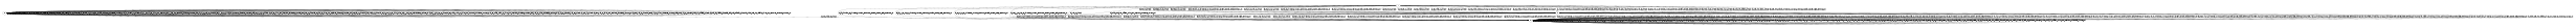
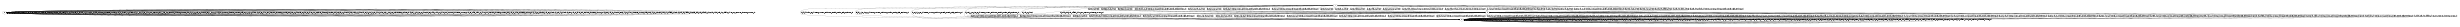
  digraph {
    fontname="Patrick Hand"
    node [fontname="Patrick Hand"]
    edge [fontname="Patrick Hand"]
    n1 [label=s0]
    n2 [label=s3]
    n3 [label=s1]
    n4 [label=s2]
    n1 -> n1 [label="att_error_rsp_pkt/empty"]
    n1 -> n1 [label="att_exchange_mtu_req_pkt/ATT_Exchange_MTU_Response|ATT_Hdr|BTLE|BTLE_DATA|L2CAP_Hdr"]
    n1 -> n1 [label="att_exchange_mtu_rsp_pkt/empty"]
    n1 -> n1 [label="att_find_information_req_pkt/ATT_Find_Information_Response|ATT_Hdr|BTLE|BTLE_DATA|L2CAP_Hdr"]
    n1 -> n1 [label="att_find_information_rsp_pkt/empty"]
    n1 -> n1 [label="att_find_by_type_value_req_pkt/ATT_Error_Response|ATT_Find_By_Type_Value_Response|ATT_Hdr|BTLE|BTLE_DATA|L2CAP_Hdr"]
    n1 -> n1 [label="att_find_by_type_value_rsp_pkt/empty"]
    n1 -> n1 [label="att_read_by_type_req_pkt/ATT_Error_Response|ATT_Hdr|BTLE|BTLE_DATA|L2CAP_Hdr"]
    n1 -> n1 [label="att_read_by_type_rsp_pkt/empty"]
    n1 -> n1 [label="att_read_req_pkt/ATT_Error_Response|ATT_Hdr|BTLE|BTLE_DATA|L2CAP_Hdr"]
    n1 -> n1 [label="att_read_rsp_pkt/empty"]
    n1 -> n1 [label="att_read_blob_req_pkt/ATT_Error_Response|ATT_Hdr|BTLE|BTLE_DATA|L2CAP_Hdr"]
    n1 -> n1 [label="att_read_blob_rsp_pkt/empty"]
    n1 -> n1 [label="att_read_multiple_rsp_pkt/empty"]
    n1 -> n1 [label="att_read_by_group_type_req_pkt/ATT_Hdr|ATT_Read_By_Group_Type_Response|BTLE|BTLE_DATA|L2CAP_Hdr"]
    n1 -> n1 [label="att_read_by_group_type_rsp_pkt/empty"]
    n1 -> n1 [label="att_read_multiple_variable_req_pkt/ATT_Error_Response|ATT_Hdr|BTLE|BTLE_DATA|L2CAP_Hdr"]
    n1 -> n1 [label="att_read_multiple_variable_rsp_pkt/ATT_Error_Response|ATT_Hdr|BTLE|BTLE_DATA|L2CAP_Hdr"]
    n1 -> n1 [label="att_write_req_pkt/ATT_Hdr|BTLE|BTLE_DATA|L2CAP_Hdr"]
    n1 -> n1 [label="att_write_rsp_pkt/empty"]
    n1 -> n1 [label="att_write_cmd_pkt/empty"]
    n1 -> n1 [label="att_signed_write_pkt/empty"]
    n1 -> n1 [label="att_prepare_write_req_pkt/ATT_Error_Response|ATT_Hdr|BTLE|BTLE_DATA|L2CAP_Hdr"]
    n1 -> n1 [label="att_prepare_write_rsp_pkt/empty"]
    n1 -> n1 [label="att_execute_write_req_pkt/ATT_Hdr|BTLE|BTLE_DATA|L2CAP_Hdr"]
    n1 -> n1 [label="att_execute_write_rsp_pkt/empty"]
    n1 -> n1 [label="att_handle_value_notification_pkt/empty"]
    n1 -> n1 [label="att_handle_value_indication_pkt/empty"]
    n1 -> n1 [label="att_handle_value_confirmation_pkt/empty"]
    n1 -> n1 [label="att_multiple_handle_value_notification_pkt/ATT_Error_Response|ATT_Hdr|BTLE|BTLE_DATA|L2CAP_Hdr"]
-   n1 -> n2 [label="att_read_multiple_req_pkt/empty"]
    n2 -> n2 [label="att_error_rsp_pkt/empty"]
    n2 -> n2 [label="att_exchange_mtu_req_pkt/empty"]
    n2 -> n2 [label="att_exchange_mtu_rsp_pkt/empty"]
    n2 -> n2 [label="att_find_information_req_pkt/empty"]
    n2 -> n2 [label="att_find_information_rsp_pkt/empty"]
    n2 -> n2 [label="att_find_by_type_value_req_pkt/empty"]
    n2 -> n2 [label="att_find_by_type_value_rsp_pkt/empty"]
    n2 -> n2 [label="att_read_by_type_req_pkt/empty"]
    n2 -> n2 [label="att_read_by_type_rsp_pkt/empty"]
    n2 -> n2 [label="att_read_req_pkt/empty"]
    n2 -> n2 [label="att_read_rsp_pkt/empty"]
    n2 -> n2 [label="att_read_blob_req_pkt/empty"]
    n2 -> n2 [label="att_read_blob_rsp_pkt/empty"]
    n2 -> n2 [label="att_read_multiple_req_pkt/empty"]
    n2 -> n2 [label="att_read_multiple_rsp_pkt/empty"]
    n2 -> n2 [label="att_read_by_group_type_req_pkt/empty"]
    n2 -> n2 [label="att_read_by_group_type_rsp_pkt/empty"]
    n2 -> n2 [label="att_read_multiple_variable_req_pkt/ATT_Error_Response|ATT_Hdr|BTLE|BTLE_DATA|L2CAP_Hdr"]
    n2 -> n2 [label="att_read_multiple_variable_rsp_pkt/ATT_Error_Response|ATT_Hdr|BTLE|BTLE_DATA|L2CAP_Hdr"]
    n2 -> n2 [label="att_write_req_pkt/empty"]
    n2 -> n2 [label="att_write_rsp_pkt/empty"]
    n2 -> n2 [label="att_write_cmd_pkt/empty"]
    n2 -> n2 [label="att_signed_write_pkt/empty"]
    n2 -> n2 [label="att_prepare_write_req_pkt/empty"]
    n2 -> n2 [label="att_prepare_write_rsp_pkt/empty"]
    n2 -> n2 [label="att_execute_write_req_pkt/empty"]
    n2 -> n2 [label="att_execute_write_rsp_pkt/empty"]
    n2 -> n2 [label="att_handle_value_notification_pkt/empty"]
    n2 -> n2 [label="att_handle_value_indication_pkt/empty"]
    n2 -> n2 [label="att_handle_value_confirmation_pkt/empty"]
    n2 -> n2 [label="att_multiple_handle_value_notification_pkt/ATT_Error_Response|ATT_Hdr|BTLE|BTLE_DATA|L2CAP_Hdr"]
    n3 -> n2 [label="att_find_information_req_pkt/BTLE|BTLE_DATA|L2CAP_CmdHdr|L2CAP_Connection_Parameter_Update_Request|L2CAP_Hdr"]
    n3 -> n2 [label="att_find_by_type_value_req_pkt/BTLE|BTLE_DATA|L2CAP_CmdHdr|L2CAP_Connection_Parameter_Update_Request|L2CAP_Hdr"]
    n3 -> n2 [label="att_read_by_type_req_pkt/BTLE|BTLE_DATA|L2CAP_CmdHdr|L2CAP_Connection_Parameter_Update_Request|L2CAP_Hdr"]
    n3 -> n2 [label="att_read_by_group_type_req_pkt/BTLE|BTLE_DATA|L2CAP_CmdHdr|L2CAP_Connection_Parameter_Update_Request|L2CAP_Hdr"]
    n3 -> n2 [label="att_write_rsp_pkt/empty"]
    n3 -> n2 [label="att_multiple_handle_value_notification_pkt/ATT_Error_Response|ATT_Hdr|BTLE|BTLE_DATA|L2CAP_Hdr"]
    n3 -> n4 [label="att_error_rsp_pkt/empty"]
    n3 -> n4 [label="att_exchange_mtu_req_pkt/empty"]
    n3 -> n4 [label="att_exchange_mtu_rsp_pkt/empty"]
    n3 -> n4 [label="att_find_information_rsp_pkt/BTLE|BTLE_DATA|L2CAP_CmdHdr|L2CAP_Connection_Parameter_Update_Request|L2CAP_Hdr"]
    n3 -> n4 [label="att_find_by_type_value_rsp_pkt/empty"]
    n3 -> n4 [label="att_read_by_type_rsp_pkt/empty"]
    n3 -> n4 [label="att_read_req_pkt/BTLE|BTLE_DATA|L2CAP_CmdHdr|L2CAP_Connection_Parameter_Update_Request|L2CAP_Hdr"]
    n3 -> n4 [label="att_read_rsp_pkt/BTLE|BTLE_DATA|L2CAP_CmdHdr|L2CAP_Connection_Parameter_Update_Request|L2CAP_Hdr"]
    n3 -> n4 [label="att_read_blob_req_pkt/empty"]
    n3 -> n4 [label="att_read_blob_rsp_pkt/empty"]
    n3 -> n4 [label="att_read_multiple_req_pkt/empty"]
    n3 -> n4 [label="att_read_multiple_rsp_pkt/empty"]
    n3 -> n4 [label="att_read_by_group_type_rsp_pkt/empty"]
    n3 -> n4 [label="att_read_multiple_variable_req_pkt/ATT_Error_Response|ATT_Hdr|BTLE|BTLE_DATA|L2CAP_Hdr"]
    n3 -> n4 [label="att_read_multiple_variable_rsp_pkt/ATT_Error_Response|ATT_Hdr|BTLE|BTLE_DATA|L2CAP_Hdr"]
    n3 -> n4 [label="att_write_req_pkt/BTLE|BTLE_DATA|L2CAP_CmdHdr|L2CAP_Connection_Parameter_Update_Request|L2CAP_Hdr"]
    n3 -> n4 [label="att_write_cmd_pkt/empty"]
    n3 -> n4 [label="att_signed_write_pkt/empty"]
    n3 -> n4 [label="att_prepare_write_req_pkt/empty"]
    n3 -> n4 [label="att_prepare_write_rsp_pkt/BTLE|BTLE_DATA|L2CAP_CmdHdr|L2CAP_Connection_Parameter_Update_Request|L2CAP_Hdr"]
    n3 -> n4 [label="att_execute_write_req_pkt/empty"]
    n3 -> n4 [label="att_execute_write_rsp_pkt/empty"]
    n3 -> n4 [label="att_handle_value_notification_pkt/empty"]
    n3 -> n4 [label="att_handle_value_indication_pkt/empty"]
    n3 -> n4 [label="att_handle_value_confirmation_pkt/BTLE|BTLE_DATA|L2CAP_CmdHdr|L2CAP_Connection_Parameter_Update_Request|L2CAP_Hdr"]
    n4 -> n2 [label="att_error_rsp_pkt/BTLE|BTLE_DATA|L2CAP_CmdHdr|L2CAP_Connection_Parameter_Update_Request|L2CAP_Hdr"]
    n4 -> n2 [label="att_exchange_mtu_req_pkt/BTLE|BTLE_DATA|L2CAP_CmdHdr|L2CAP_Connection_Parameter_Update_Request|L2CAP_Hdr"]
    n4 -> n2 [label="att_exchange_mtu_rsp_pkt/empty"]
    n4 -> n2 [label="att_find_information_req_pkt/BTLE|BTLE_DATA|L2CAP_CmdHdr|L2CAP_Connection_Parameter_Update_Request|L2CAP_Hdr"]
    n4 -> n2 [label="att_find_information_rsp_pkt/BTLE|BTLE_DATA|L2CAP_CmdHdr|L2CAP_Connection_Parameter_Update_Request|L2CAP_Hdr"]
    n4 -> n2 [label="att_find_by_type_value_req_pkt/empty"]
    n4 -> n2 [label="att_find_by_type_value_rsp_pkt/empty"]
    n4 -> n2 [label="att_read_by_type_req_pkt/BTLE|BTLE_DATA|L2CAP_CmdHdr|L2CAP_Connection_Parameter_Update_Request|L2CAP_Hdr"]
    n4 -> n2 [label="att_read_by_type_rsp_pkt/BTLE|BTLE_DATA|L2CAP_CmdHdr|L2CAP_Connection_Parameter_Update_Request|L2CAP_Hdr"]
    n4 -> n2 [label="att_read_req_pkt/BTLE|BTLE_DATA|L2CAP_CmdHdr|L2CAP_Connection_Parameter_Update_Request|L2CAP_Hdr"]
    n4 -> n2 [label="att_read_rsp_pkt/BTLE|BTLE_DATA|L2CAP_CmdHdr|L2CAP_Connection_Parameter_Update_Request|L2CAP_Hdr"]
    n4 -> n2 [label="att_read_blob_req_pkt/BTLE|BTLE_DATA|L2CAP_CmdHdr|L2CAP_Connection_Parameter_Update_Request|L2CAP_Hdr"]
    n4 -> n2 [label="att_read_blob_rsp_pkt/BTLE|BTLE_DATA|L2CAP_CmdHdr|L2CAP_Connection_Parameter_Update_Request|L2CAP_Hdr"]
    n4 -> n2 [label="att_read_multiple_req_pkt/BTLE|BTLE_DATA|L2CAP_CmdHdr|L2CAP_Connection_Parameter_Update_Request|L2CAP_Hdr"]
    n4 -> n2 [label="att_read_multiple_rsp_pkt/BTLE|BTLE_DATA|L2CAP_CmdHdr|L2CAP_Connection_Parameter_Update_Request|L2CAP_Hdr"]
    n4 -> n2 [label="att_read_by_group_type_req_pkt/BTLE|BTLE_DATA|L2CAP_CmdHdr|L2CAP_Connection_Parameter_Update_Request|L2CAP_Hdr"]
    n4 -> n2 [label="att_read_by_group_type_rsp_pkt/BTLE|BTLE_DATA|L2CAP_CmdHdr|L2CAP_Connection_Parameter_Update_Request|L2CAP_Hdr"]
    n4 -> n2 [label="att_read_multiple_variable_req_pkt/ATT_Error_Response|ATT_Hdr|BTLE|BTLE_DATA|L2CAP_CmdHdr|L2CAP_Connection_Parameter_Update_Request|L2CAP_Hdr"]
    n4 -> n2 [label="att_read_multiple_variable_rsp_pkt/ATT_Error_Response|ATT_Hdr|BTLE|BTLE_DATA|L2CAP_Hdr"]
    n4 -> n2 [label="att_write_req_pkt/BTLE|BTLE_DATA|L2CAP_CmdHdr|L2CAP_Connection_Parameter_Update_Request|L2CAP_Hdr"]
    n4 -> n2 [label="att_write_rsp_pkt/BTLE|BTLE_DATA|L2CAP_CmdHdr|L2CAP_Connection_Parameter_Update_Request|L2CAP_Hdr"]
    n4 -> n2 [label="att_write_cmd_pkt/BTLE|BTLE_DATA|L2CAP_CmdHdr|L2CAP_Connection_Parameter_Update_Request|L2CAP_Hdr"]
    n4 -> n2 [label="att_signed_write_pkt/BTLE|BTLE_DATA|L2CAP_CmdHdr|L2CAP_Connection_Parameter_Update_Request|L2CAP_Hdr"]
    n4 -> n2 [label="att_prepare_write_req_pkt/BTLE|BTLE_DATA|L2CAP_CmdHdr|L2CAP_Connection_Parameter_Update_Request|L2CAP_Hdr"]
    n4 -> n2 [label="att_prepare_write_rsp_pkt/BTLE|BTLE_DATA|L2CAP_CmdHdr|L2CAP_Connection_Parameter_Update_Request|L2CAP_Hdr"]
    n4 -> n2 [label="att_execute_write_req_pkt/BTLE|BTLE_DATA|L2CAP_CmdHdr|L2CAP_Connection_Parameter_Update_Request|L2CAP_Hdr"]
    n4 -> n2 [label="att_execute_write_rsp_pkt/BTLE|BTLE_DATA|L2CAP_CmdHdr|L2CAP_Connection_Parameter_Update_Request|L2CAP_Hdr"]
    n4 -> n2 [label="att_handle_value_notification_pkt/BTLE|BTLE_DATA|L2CAP_CmdHdr|L2CAP_Connection_Parameter_Update_Request|L2CAP_Hdr"]
    n4 -> n2 [label="att_handle_value_indication_pkt/BTLE|BTLE_DATA|L2CAP_CmdHdr|L2CAP_Connection_Parameter_Update_Request|L2CAP_Hdr"]
    n4 -> n2 [label="att_handle_value_confirmation_pkt/BTLE|BTLE_DATA|L2CAP_CmdHdr|L2CAP_Connection_Parameter_Update_Request|L2CAP_Hdr"]
    n4 -> n2 [label="att_multiple_handle_value_notification_pkt/ATT_Error_Response|ATT_Hdr|BTLE|BTLE_DATA|L2CAP_Hdr"]
  }
